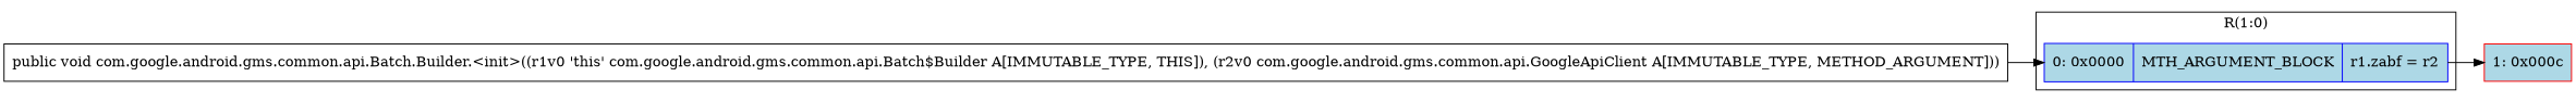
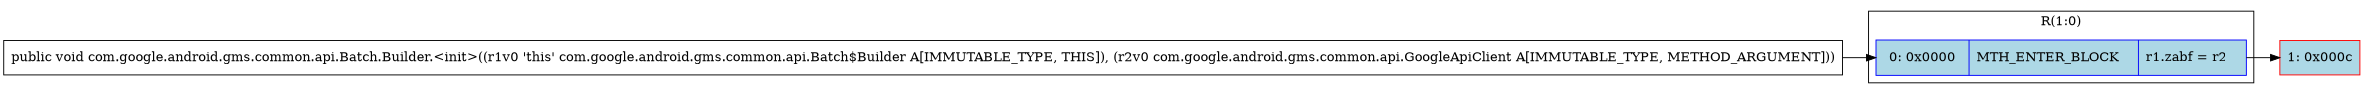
  digraph {
    rankdir=LR
    node [shape=record style=filled fillcolor=lightblue]
-   n1 [color=blue label="{0\:\ 0x0000|MTH_ARGUMENT_BLOCK\l|r1.zabf = r2\l}"]
+   n1 [color=blue label="{0\:\ 0x0000|MTH_ENTER_BLOCK\l|r1.zabf = r2\l}"]
    n2 [color=red label="{1\:\ 0x000c}"]
    n3 [label="{public void com.google.android.gms.common.api.Batch.Builder.\<init\>((r1v0 'this' com.google.android.gms.common.api.Batch$Builder A[IMMUTABLE_TYPE, THIS]), (r2v0 com.google.android.gms.common.api.GoogleApiClient A[IMMUTABLE_TYPE, METHOD_ARGUMENT])) }" fillcolor=white]
    subgraph cluster_1 {
      label="R(1:0)"
      n1
    }
    n1 -> n2
    n3 -> n1
  }
